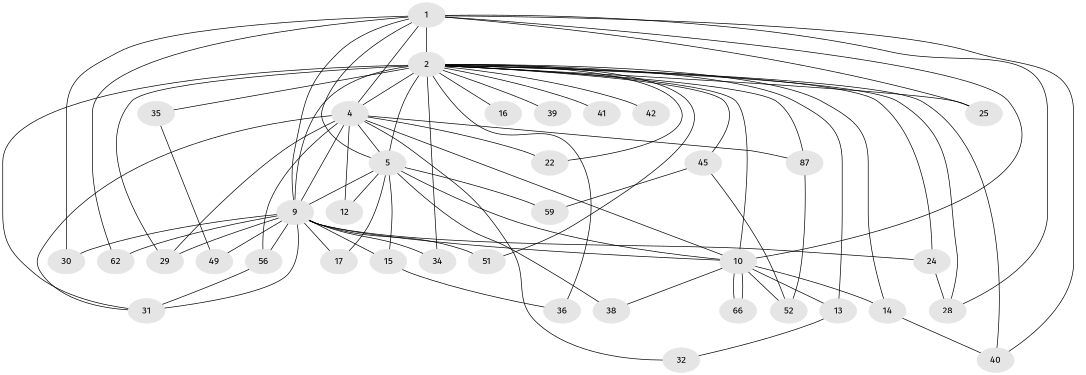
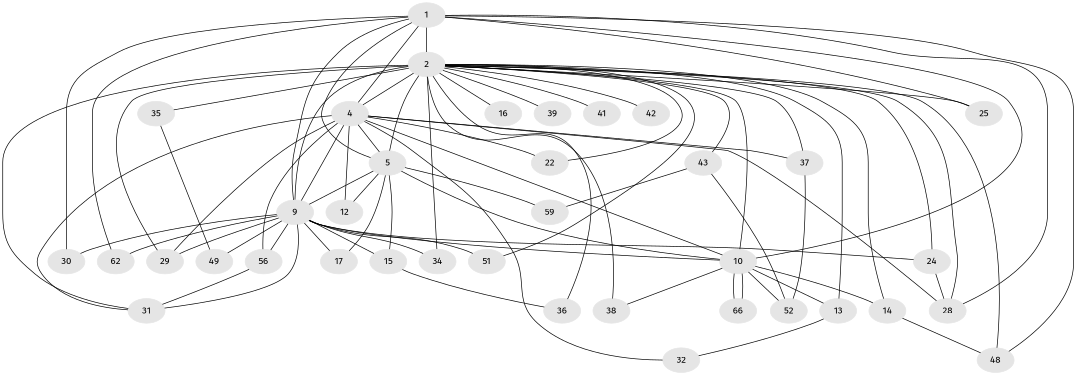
  graph {
    fontname="Fira Sans"
    node [color=gray90 fontname="Fira Sans" style=filled]
    edge [fontname="Fira Sans"]
    1 [super="+42"]
    2 [super="+54+3"]
    4 [super="+18+70+55+6"]
    5 [super="+23+20"]
    9
    10 [super="+57+11+21"]
    25
    28 [super="+47"]
    30
-   40
+   40 [label=48]
    62
    13
    14
    16 [super="+26"]
    22 [super="+65"]
    24 [super="+43"]
    29 [super="+53"]
    31 [super="+50+74"]
    34
    35 [super="+48"]
    36
-   37 [label=87]
+   37
    38
    39
    41
    n26 [label=42]
-   45 [super="+63"]
+   45 [super="+63" label=43]
    51
    12
    32
    56
    59
    15 [super="+67"]
    17
    49
    66
    52
    1 -- 2 [weight=4]
    1 -- 4 [weight=3]
    1 -- 5
    1 -- 9
    1 -- 10 [weight=2]
    1 -- 25 [weight=2]
    1 -- 28
    1 -- 30
    1 -- 40
    1 -- 62
    2 -- 4 [weight=13]
    2 -- 5 [weight=4]
    2 -- 9 [weight=4]
    2 -- 10 [weight=5]
    2 -- 25
    2 -- 28
    2 -- 40
    2 -- 13 [weight=2]
    2 -- 14
    2 -- 16 [weight=3]
    2 -- 22
    2 -- 24
    2 -- 29
    2 -- 31
    2 -- 34
    2 -- 35 [weight=3]
    2 -- 36
    2 -- 37
-   5 -- 38
+   2 -- 38
    2 -- 39 [weight=2]
    2 -- 41 [weight=2]
    2 -- n26 [weight=2]
    2 -- 45
    2 -- 51 [weight=2]
    4 -- 5 [weight=4]
    4 -- 9 [weight=3]
    4 -- 10 [weight=2]
+   4 -- 28
    4 -- 22
    4 -- 29
    4 -- 31
    4 -- 37
    4 -- 12 [weight=2]
    4 -- 32
    4 -- 56
    5 -- 9 [weight=3]
    5 -- 10
    5 -- 12
    5 -- 59
    5 -- 15
    5 -- 17
    9 -- 10 [weight=2]
    9 -- 30
    9 -- 62
    9 -- 24
    9 -- 29
    9 -- 31
    9 -- 34
    9 -- 51
    9 -- 56
    9 -- 15 [weight=2]
    9 -- 17
    9 -- 49
    10 -- 13
    10 -- 14
    10 -- 38
    10 -- 66
    10 -- 66
    10 -- 52
    13 -- 32
    14 -- 40
    24 -- 28
    35 -- 49
    37 -- 52
    45 -- 59
    45 -- 52
    56 -- 31
    15 -- 36
  }
